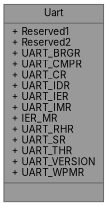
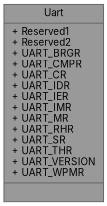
  digraph {
    fontname=Inter
-   n1 [color=gray40 fillcolor=grey60 fontcolor=black fontname=Inter fontsize=10 height=0.2 label="{Uart\n|+ Reserved1\l+ Reserved2\l+ UART_BRGR\l+ UART_CMPR\l+ UART_CR\l+ UART_IDR\l+ UART_IER\l+ UART_IMR\l+ IER_MR\l+ UART_RHR\l+ UART_SR\l+ UART_THR\l+ UART_VERSION\l+ UART_WPMR\l|}" shape=record style=filled width=0.4]
+   n1 [color=gray40 fillcolor=grey60 fontcolor=black fontname=Inter fontsize=10 height=0.2 label="{Uart\n|+ Reserved1\l+ Reserved2\l+ UART_BRGR\l+ UART_CMPR\l+ UART_CR\l+ UART_IDR\l+ UART_IER\l+ UART_IMR\l+ UART_MR\l+ UART_RHR\l+ UART_SR\l+ UART_THR\l+ UART_VERSION\l+ UART_WPMR\l|}" shape=record style=filled width=0.4]
  }
